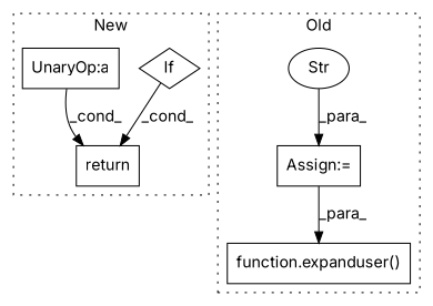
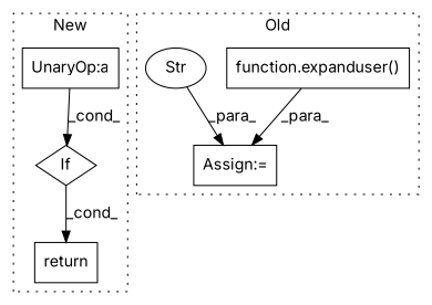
  digraph {
    fontname=Inter
    node [fontname=Inter l=3 shape=box]
    edge [fontname=Inter]
    n1 [a=96 label=If s=5411 shape=diamond]
    n2 [a=61 l=39 label="UnaryOp:a" s=5414]
    n3 [a=93 l=7 label=return s=5467]
    n4 [a=75 l="11,1" label="function.expanduser()" s="5283,5297"]
    n5 [a=66 label=Str s=5294 shape=ellipse]
    n6 [a=68 label="Assign:=" s=5280]
    subgraph cluster_1 {
      label=New
      style=dotted
      n1
      n2
      n3
    }
    subgraph cluster_2 {
      label=Old
      style=dotted
      n4
      n5
      n6
    }
    n1 -> n3 [label=_cond_]
-   n2 -> n3 [label=_cond_]
-   n6 -> n4 [label=_para_]
+   n2 -> n1 [label=_cond_]
+   n4 -> n6 [label=_para_]
    n5 -> n6 [label=_para_]
  }
